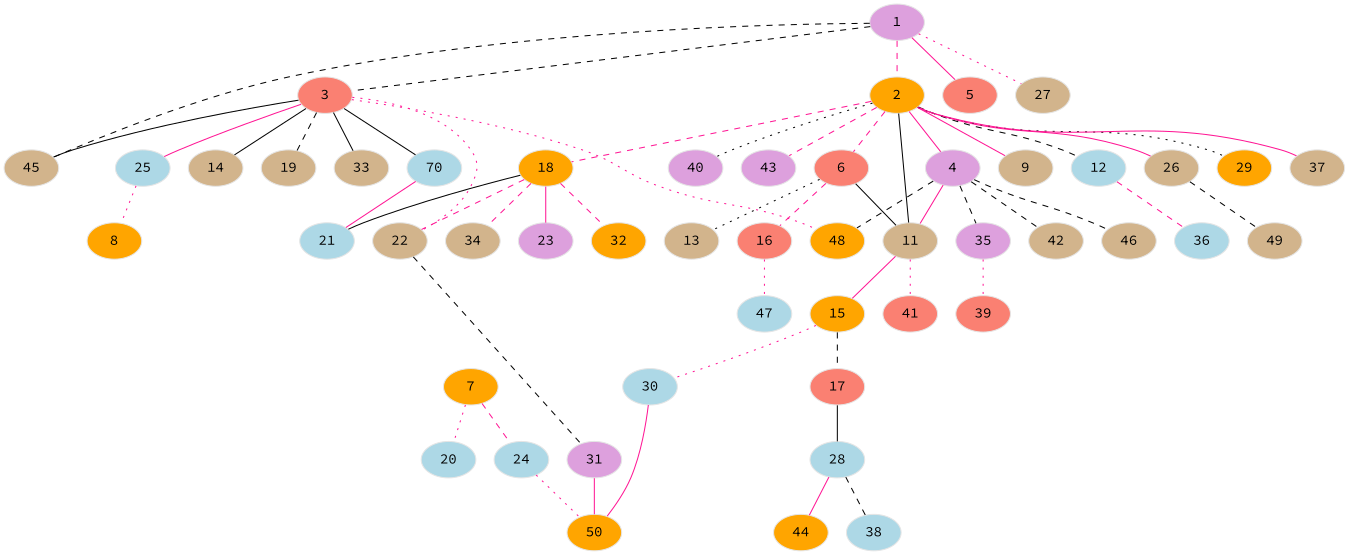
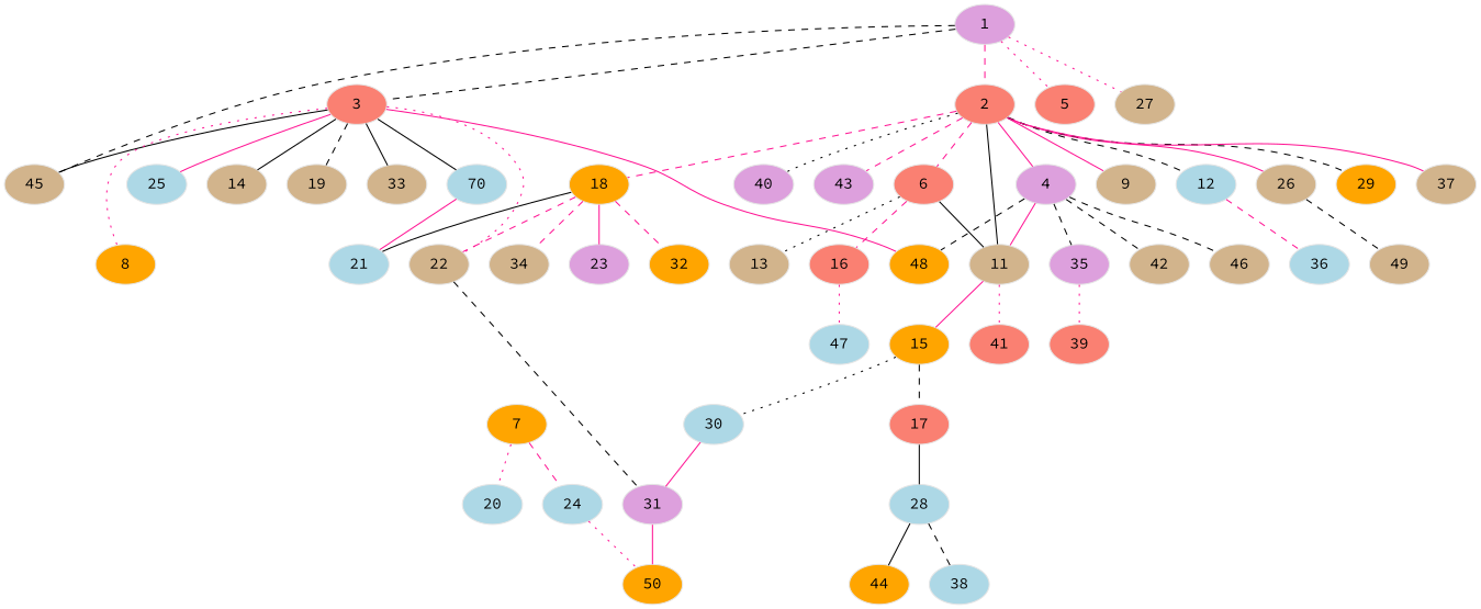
  graph {
    fontname="Source Code Pro"
    node [color=gray90 fillcolor=tan fontname="Source Code Pro" style=filled]
    edge [color=deeppink fontname="Source Code Pro" style=dashed]
    1 [fillcolor=plum]
-   2 [fillcolor=orange]
+   2 [fillcolor=salmon]
    3 [fillcolor=salmon]
    5 [fillcolor=salmon]
    27
    45
    4 [fillcolor=plum]
    6 [fillcolor=salmon]
    9
    11
    12 [fillcolor=lightblue]
    18 [fillcolor=orange]
    26
    29 [fillcolor=orange]
    37
    40 [fillcolor=plum]
    43 [fillcolor=plum]
    8 [fillcolor=orange]
    n19 [fillcolor=lightblue label=70]
    14
    19
    22
    25 [fillcolor=lightblue]
    33
    48 [fillcolor=orange]
    7 [fillcolor=orange]
    20 [fillcolor=lightblue]
    24 [fillcolor=lightblue]
    35 [fillcolor=plum]
    42
    46
    13
    16 [fillcolor=salmon]
    15 [fillcolor=orange]
    41 [fillcolor=salmon]
    36 [fillcolor=lightblue]
    21 [fillcolor=lightblue]
    23 [fillcolor=plum]
    32 [fillcolor=orange]
    34
    49
    31 [fillcolor=plum]
    39 [fillcolor=salmon]
    47 [fillcolor=lightblue]
    50 [fillcolor=orange]
    17 [fillcolor=salmon]
    30 [fillcolor=lightblue]
    28 [fillcolor=lightblue]
    38 [fillcolor=lightblue]
    44 [fillcolor=orange]
    1 -- 2
    1 -- 3 [color=black]
-   1 -- 5 [style=solid]
+   1 -- 5 [style=dotted]
    1 -- 27 [style=dotted]
    1 -- 45 [color=black]
    2 -- 4 [style=solid]
    2 -- 6
    2 -- 9 [style=solid]
    2 -- 11 [color=black style=solid]
    2 -- 12 [color=black]
    2 -- 18
    2 -- 26 [style=solid]
-   2 -- 29 [color=black style=dotted]
+   2 -- 29 [color=black]
    2 -- 37 [style=solid]
    2 -- 40 [color=black style=dotted]
    2 -- 43
    3 -- 45 [color=black style=solid]
-   25 -- 8 [style=dotted]
+   3 -- 8 [style=dotted]
    3 -- n19 [color=black style=solid]
    3 -- 14 [color=black style=solid]
    3 -- 19 [color=black]
    3 -- 22 [style=dotted]
    3 -- 25 [style=solid]
    3 -- 33 [color=black style=solid]
-   3 -- 48 [style=dotted]
+   3 -- 48 [style=solid]
    4 -- 11 [style=solid]
    4 -- 48 [color=black]
    4 -- 35 [color=black]
    4 -- 42 [color=black]
    4 -- 46 [color=black]
    6 -- 11 [color=black style=solid]
    6 -- 13 [color=black style=dotted]
    6 -- 16
    11 -- 15 [style=solid]
    11 -- 41 [style=dotted]
    12 -- 36
    18 -- 22
    18 -- 21 [color=black style=solid]
    18 -- 23 [style=solid]
    18 -- 32
    18 -- 34
    26 -- 49 [color=black]
    n19 -- 21 [style=solid]
    22 -- 31 [color=black]
    7 -- 20 [style=dotted]
    7 -- 24
    24 -- 50 [style=dotted]
    35 -- 39 [style=dotted]
    16 -- 47 [style=dotted]
    15 -- 17 [color=black]
-   15 -- 30 [style=dotted]
+   15 -- 30 [color=black style=dotted]
    31 -- 50 [style=solid]
    17 -- 28 [color=black style=solid]
-   30 -- 50 [style=solid]
+   30 -- 31 [style=solid]
    28 -- 38 [color=black]
-   28 -- 44 [style=solid]
+   28 -- 44 [color=black style=solid]
  }
